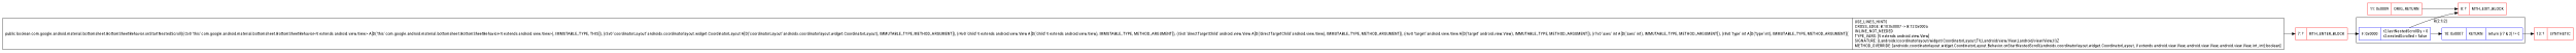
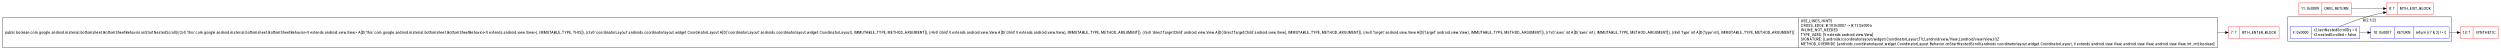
  digraph {
    fontname="Roboto Condensed"
    rankdir=LR
    node [color=red fontname="Roboto Condensed" shape=record]
    edge [fontname="Roboto Condensed"]
    n1 [color=blue label="{9\:\ 0x0000|r2.lastNestedScrollDy = 0\lr2.nestedScrolled = false\l}"]
    n2 [color=blue label="{10\:\ 0x0007|RETURN\l|return (r7 & 2) != 0\l}"]
    n3 [label="{8\:\ ?|MTH_EXIT_BLOCK\l}"]
    n4 [label="{13\:\ ?|SYNTHETIC\l}"]
    n5 [label="{11\:\ 0x0009|ORIG_RETURN\l}"]
    n6 [label="{7\:\ ?|MTH_ENTER_BLOCK\l}"]
    n7 [label="{public boolean com.google.android.material.bottomsheet.BottomSheetBehavior.onStartNestedScroll((r2v0 'this' com.google.android.material.bottomsheet.BottomSheetBehavior\<V extends android.view.View\> A[D('this' com.google.android.material.bottomsheet.BottomSheetBehavior\<V extends android.view.View\>), IMMUTABLE_TYPE, THIS]), (r3v0 'coordinatorLayout' androidx.coordinatorlayout.widget.CoordinatorLayout A[D('coordinatorLayout' androidx.coordinatorlayout.widget.CoordinatorLayout), IMMUTABLE_TYPE, METHOD_ARGUMENT]), (r4v0 'child' V extends android.view.View A[D('child' V extends android.view.View), IMMUTABLE_TYPE, METHOD_ARGUMENT]), (r5v0 'directTargetChild' android.view.View A[D('directTargetChild' android.view.View), IMMUTABLE_TYPE, METHOD_ARGUMENT]), (r6v0 'target' android.view.View A[D('target' android.view.View), IMMUTABLE_TYPE, METHOD_ARGUMENT]), (r7v0 'axes' int A[D('axes' int), IMMUTABLE_TYPE, METHOD_ARGUMENT]), (r8v0 'type' int A[D('type' int), IMMUTABLE_TYPE, METHOD_ARGUMENT]))  | USE_LINES_HINTS\lCROSS_EDGE: B:10:0x0007 \-\> B:12:0x000a\lINLINE_NOT_NEEDED\lTYPE_VARS: [V extends android.view.View]\lSIGNATURE: (Landroidx\/coordinatorlayout\/widget\/CoordinatorLayout;TV;Landroid\/view\/View;Landroid\/view\/View;II)Z\lMETHOD_OVERRIDE: [androidx.coordinatorlayout.widget.CoordinatorLayout.Behavior.onStartNestedScroll(androidx.coordinatorlayout.widget.CoordinatorLayout, V extends android.view.View, android.view.View, android.view.View, int, int):boolean]\l}" color=""]
    subgraph cluster_1 {
      label="R(2:1|2)"
      n1
      n2
    }
    n1 -> n2
    n1 -> n3
    n2 -> n4
    n5 -> n3
-   n6 -> n1
    n7 -> n6
  }
